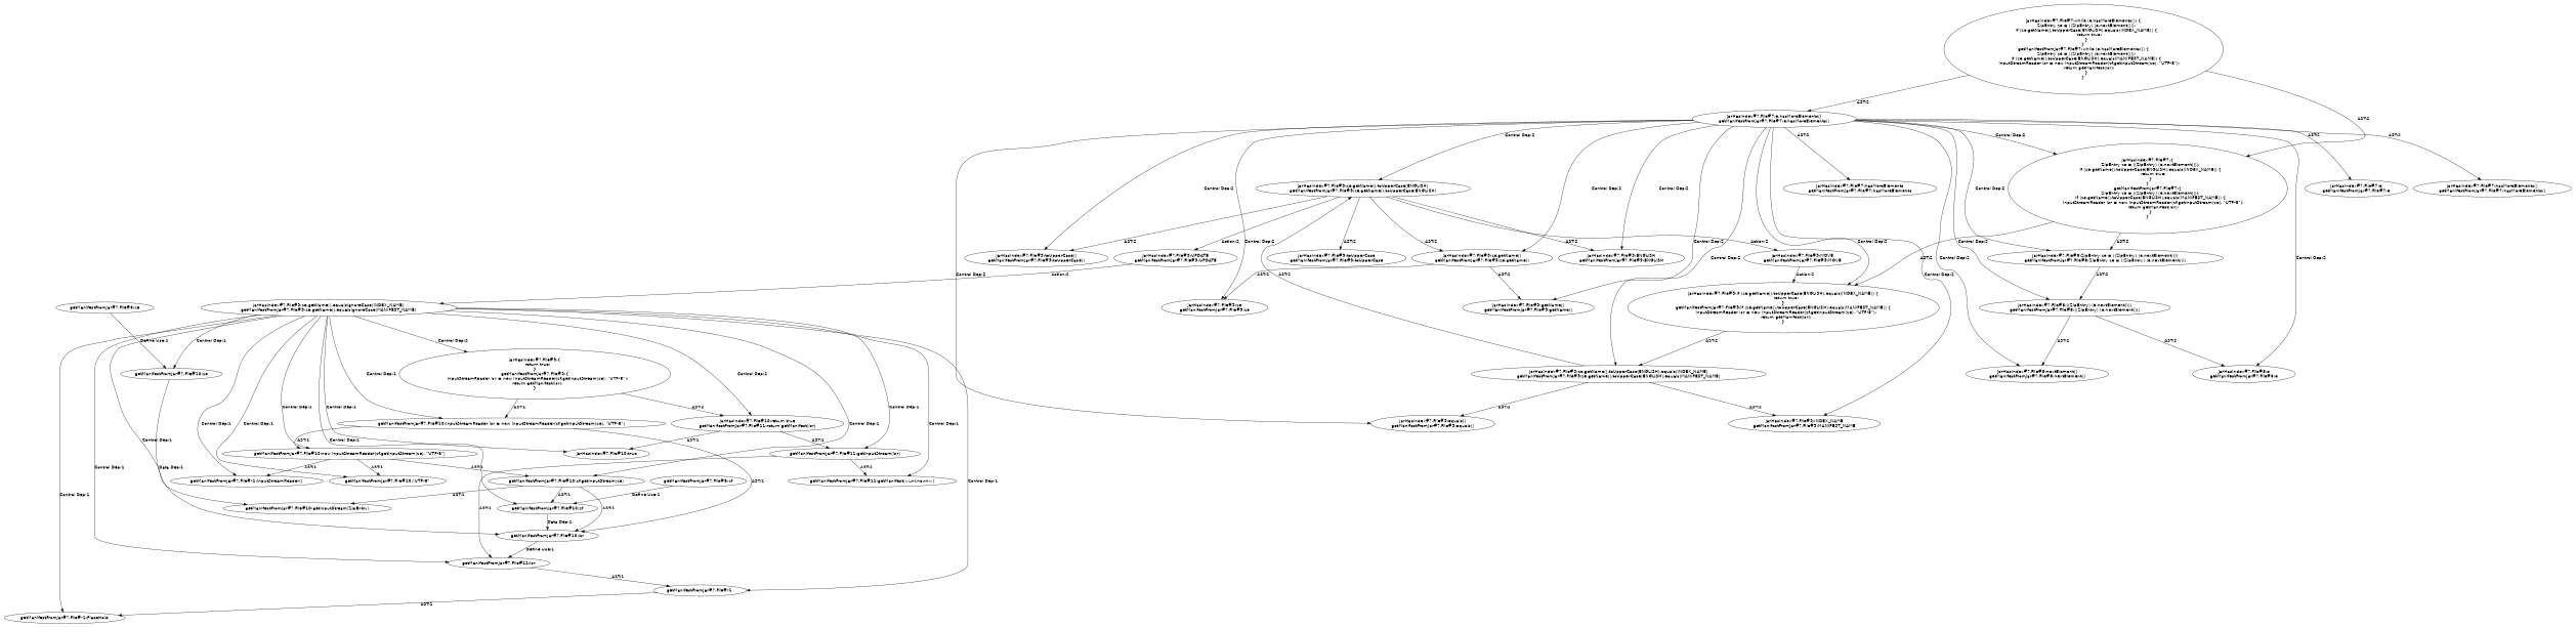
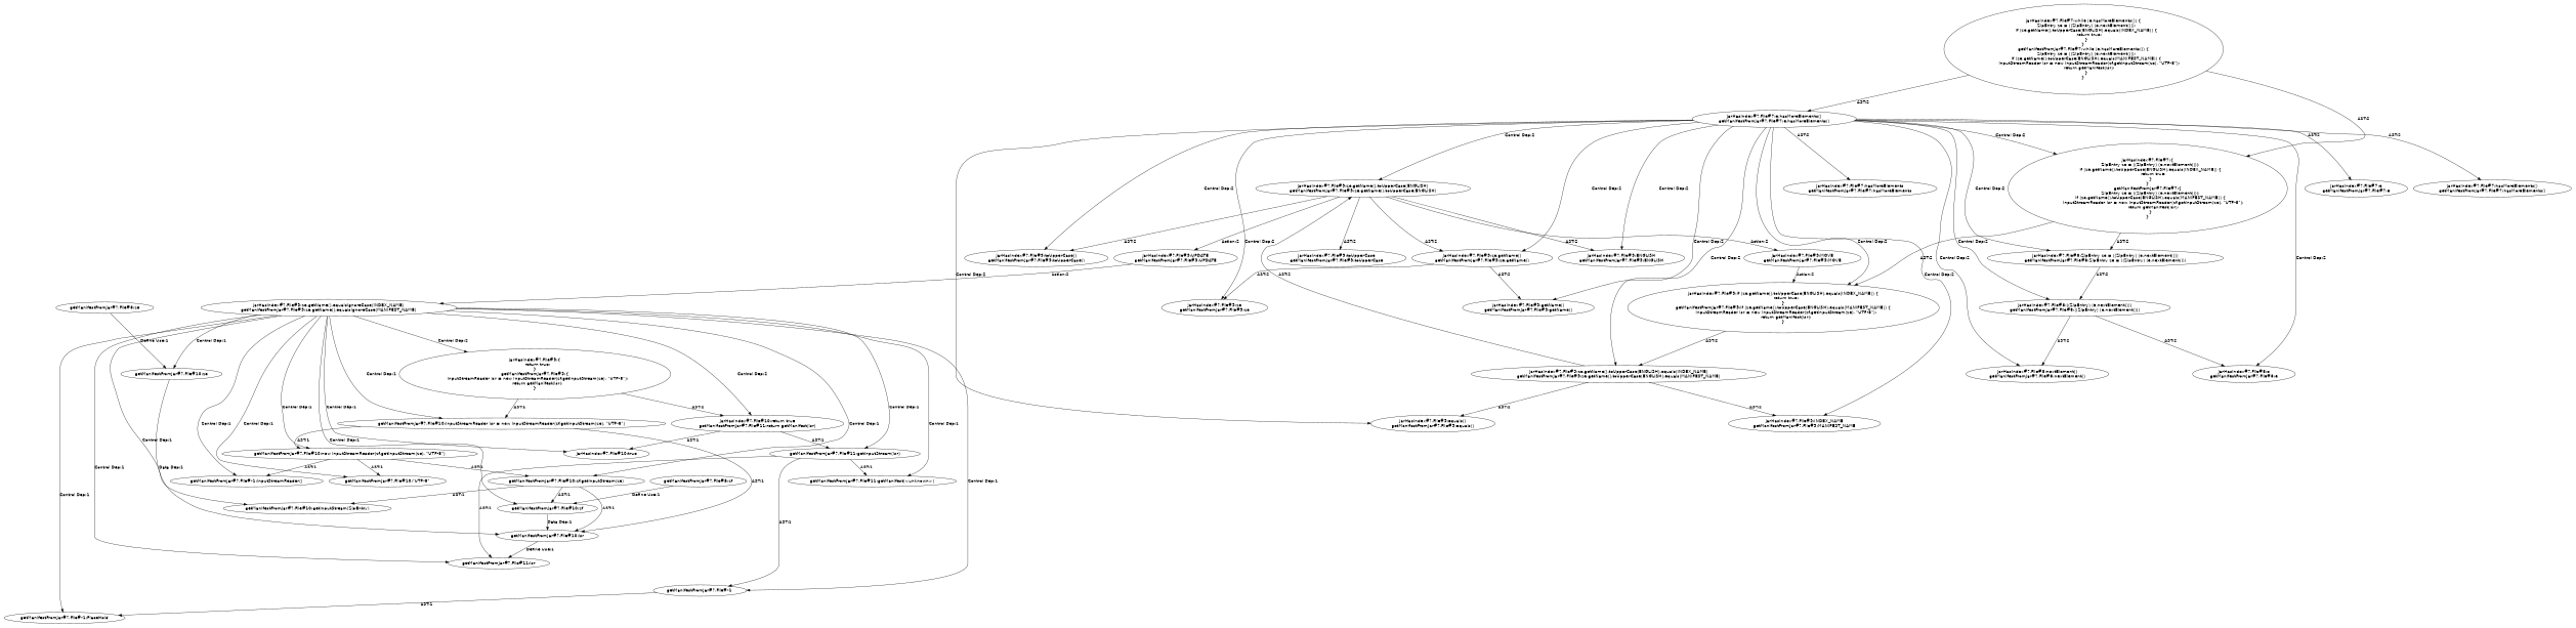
  digraph {
    fontname="DejaVu Sans"
    node [fontname="DejaVu Sans" shape=ellipse]
    edge [fontname="DejaVu Sans"]
    n1 [label="jarHasIndex#?,File#9:UPDATE\ngetManifestFromJar#?,File#9:UPDATE"]
    n2 [label="jarHasIndex#?,File#9:ze.getName().equalsIgnoreCase(INDEX_NAME)\ngetManifestFromJar#?,File#9:ze.getName().equalsIgnoreCase(MANIFEST_NAME)"]
    n3 [label="jarHasIndex#?,File#9:\{\n    return true;\n\}\ngetManifestFromJar#?,File#9:\{\n    InputStreamReader isr = new InputStreamReader(zf.getInputStream(ze), \"UTF-8\");\n    return getManifest(isr);\n\}"]
    n4 [label="jarHasIndex#?,File#10:return true\ngetManifestFromJar#?,File#11:return getManifest(isr)"]
    n5 [label="jarHasIndex#?,File#10:true"]
    n6 [label="getManifestFromJar#?,File#-1:PlaceHold"]
    n7 [label="getManifestFromJar#?,File#11:getManifest(<unknown>)"]
    n8 [label="getManifestFromJar#?,File#-1:"]
    n9 [label="getManifestFromJar#?,File#-1:InputStreamReader()"]
    n10 [label="getManifestFromJar#?,File#10:ze"]
    n11 [label="getManifestFromJar#?,File#10:\"UTF-8\""]
    n12 [label="getManifestFromJar#?,File#10:zf.getInputStream(ze)"]
    n13 [label="getManifestFromJar#?,File#11:isr"]
    n14 [label="getManifestFromJar#?,File#10:zf"]
    n15 [label="getManifestFromJar#?,File#11:getInputStream(isr)"]
    n16 [label="getManifestFromJar#?,File#10:new InputStreamReader(zf.getInputStream(ze), \"UTF-8\")"]
    n17 [label="getManifestFromJar#?,File#10:getInputStream(ZipEntry)"]
    n18 [label="getManifestFromJar#?,File#10:InputStreamReader isr = new InputStreamReader(zf.getInputStream(ze), \"UTF-8\")"]
    n19 [label="jarHasIndex#?,File#9:ze.getName().toUpperCase(ENGLISH)\ngetManifestFromJar#?,File#9:ze.getName().toUpperCase(ENGLISH)"]
    n20 [label="jarHasIndex#?,File#9:toUpperCase()\ngetManifestFromJar#?,File#9:toUpperCase()"]
    n21 [label="jarHasIndex#?,File#9:ze.getName()\ngetManifestFromJar#?,File#9:ze.getName()"]
    n22 [label="jarHasIndex#?,File#9:ENGLISH\ngetManifestFromJar#?,File#9:ENGLISH"]
    n23 [label="jarHasIndex#?,File#9:toUpperCase\ngetManifestFromJar#?,File#9:toUpperCase"]
    n24 [label="jarHasIndex#?,File#9:MOVE\ngetManifestFromJar#?,File#9:MOVE"]
    n25 [label="jarHasIndex#?,File#9:getName()\ngetManifestFromJar#?,File#9:getName()"]
    n26 [label="jarHasIndex#?,File#9:ze\ngetManifestFromJar#?,File#9:ze"]
    n27 [label="jarHasIndex#?,File#9:if (ze.getName().toUpperCase(ENGLISH).equals(INDEX_NAME)) \{\n    return true;\n\}\ngetManifestFromJar#?,File#9:if (ze.getName().toUpperCase(ENGLISH).equals(MANIFEST_NAME)) \{\n    InputStreamReader isr = new InputStreamReader(zf.getInputStream(ze), \"UTF-8\");\n    return getManifest(isr);\n\}"]
    n28 [label="jarHasIndex#?,File#7:e.hasMoreElements()\ngetManifestFromJar#?,File#7:e.hasMoreElements()"]
    n29 [label="jarHasIndex#?,File#7:hasMoreElements\ngetManifestFromJar#?,File#7:hasMoreElements"]
    n30 [label="jarHasIndex#?,File#7:e\ngetManifestFromJar#?,File#7:e"]
    n31 [label="jarHasIndex#?,File#7:hasMoreElements()\ngetManifestFromJar#?,File#7:hasMoreElements()"]
    n32 [label="jarHasIndex#?,File#7:\{\n    ZipEntry ze = ((ZipEntry) (e.nextElement()));\n    if (ze.getName().toUpperCase(ENGLISH).equals(INDEX_NAME)) \{\n        return true;\n    \}\n\}\ngetManifestFromJar#?,File#7:\{\n    ZipEntry ze = ((ZipEntry) (e.nextElement()));\n    if (ze.getName().toUpperCase(ENGLISH).equals(MANIFEST_NAME)) \{\n        InputStreamReader isr = new InputStreamReader(zf.getInputStream(ze), \"UTF-8\");\n        return getManifest(isr);\n    \}\n\}"]
    n33 [label="jarHasIndex#?,File#8:ZipEntry ze = ((ZipEntry) (e.nextElement()))\ngetManifestFromJar#?,File#8:ZipEntry ze = ((ZipEntry) (e.nextElement()))"]
    n34 [label="jarHasIndex#?,File#8:((ZipEntry) (e.nextElement()))\ngetManifestFromJar#?,File#8:((ZipEntry) (e.nextElement()))"]
    n35 [label="jarHasIndex#?,File#8:nextElement()\ngetManifestFromJar#?,File#8:nextElement()"]
    n36 [label="jarHasIndex#?,File#8:e\ngetManifestFromJar#?,File#8:e"]
    n37 [label="jarHasIndex#?,File#9:ze.getName().toUpperCase(ENGLISH).equals(INDEX_NAME)\ngetManifestFromJar#?,File#9:ze.getName().toUpperCase(ENGLISH).equals(MANIFEST_NAME)"]
    n38 [label="jarHasIndex#?,File#9:equals()\ngetManifestFromJar#?,File#9:equals()"]
    n39 [label="jarHasIndex#?,File#9:INDEX_NAME\ngetManifestFromJar#?,File#9:MANIFEST_NAME"]
    n40 [label="jarHasIndex#?,File#7:while (e.hasMoreElements()) \{\n    ZipEntry ze = ((ZipEntry) (e.nextElement()));\n    if (ze.getName().toUpperCase(ENGLISH).equals(INDEX_NAME)) \{\n        return true;\n    \}\n\} \ngetManifestFromJar#?,File#7:while (e.hasMoreElements()) \{\n    ZipEntry ze = ((ZipEntry) (e.nextElement()));\n    if (ze.getName().toUpperCase(ENGLISH).equals(MANIFEST_NAME)) \{\n        InputStreamReader isr = new InputStreamReader(zf.getInputStream(ze), \"UTF-8\");\n        return getManifest(isr);\n    \}\n\} "]
    n41 [label="getManifestFromJar#?,File#10:isr"]
    n42 [label="getManifestFromJar#?,File#5:zf"]
    n43 [label="getManifestFromJar#?,File#8:ze"]
    n1 -> n2 [label="Action:2"]
    n2 -> n3 [label="Control Dep:2"]
    n2 -> n4 [label="Control Dep:2"]
    n2 -> n5 [label="Control Dep:1"]
    n2 -> n6 [label="Control Dep:1"]
    n2 -> n7 [label="Control Dep:1"]
    n2 -> n8 [label="Control Dep:1"]
    n2 -> n9 [label="Control Dep:1"]
    n2 -> n10 [label="Control Dep:1"]
    n2 -> n11 [label="Control Dep:1"]
    n2 -> n12 [label="Control Dep:1"]
    n2 -> n13 [label="Control Dep:1"]
    n2 -> n14 [label="Control Dep:1"]
    n2 -> n15 [label="Control Dep:1"]
    n2 -> n16 [label="Control Dep:1"]
    n2 -> n17 [label="Control Dep:1"]
    n2 -> n18 [label="Control Dep:1"]
    n3 -> n4 [label="AST:2"]
    n3 -> n18 [label="AST:1"]
    n4 -> n5 [label="AST:1"]
    n4 -> n15 [label="AST:1"]
    n8 -> n6 [label="AST:1"]
    n10 -> n41 [label="Data Dep:1"]
    n12 -> n14 [label="AST:1"]
    n12 -> n17 [label="AST:1"]
    n12 -> n41 [label="AST:1"]
    n14 -> n41 [label="Data Dep:1"]
    n15 -> n7 [label="AST:1"]
-   n13 -> n8 [label="AST:1"]
+   n15 -> n8 [label="AST:1"]
    n15 -> n13 [label="AST:1"]
    n16 -> n9 [label="AST:1"]
    n16 -> n11 [label="AST:1"]
    n16 -> n12 [label="AST:1"]
    n18 -> n16 [label="AST:1"]
    n18 -> n41 [label="AST:1"]
    n19 -> n1 [label="Action:2"]
    n19 -> n20 [label="AST:2"]
    n19 -> n21 [label="AST:2"]
    n19 -> n22 [label="AST:2"]
    n19 -> n23 [label="AST:2"]
    n19 -> n24 [label="Action:2"]
    n21 -> n25 [label="AST:2"]
    n21 -> n26 [label="AST:2"]
    n24 -> n27 [label="Action:2"]
    n27 -> n37 [label="AST:2"]
    n28 -> n19 [label="Control Dep:2"]
    n28 -> n20 [label="Control Dep:2"]
    n28 -> n21 [label="Control Dep:2"]
    n28 -> n22 [label="Control Dep:2"]
    n28 -> n25 [label="Control Dep:2"]
    n28 -> n26 [label="Control Dep:2"]
    n28 -> n27 [label="Control Dep:2"]
    n28 -> n29 [label="AST:2"]
    n28 -> n30 [label="AST:2"]
    n28 -> n31 [label="AST:2"]
    n28 -> n32 [label="Control Dep:2"]
    n28 -> n33 [label="Control Dep:2"]
    n28 -> n34 [label="Control Dep:2"]
    n28 -> n35 [label="Control Dep:2"]
    n28 -> n36 [label="Control Dep:2"]
    n28 -> n37 [label="Control Dep:2"]
    n28 -> n38 [label="Control Dep:2"]
    n28 -> n39 [label="Control Dep:2"]
    n32 -> n27 [label="AST:2"]
    n32 -> n33 [label="AST:2"]
    n33 -> n34 [label="AST:2"]
    n34 -> n35 [label="AST:2"]
    n34 -> n36 [label="AST:2"]
    n37 -> n19 [label="AST:2"]
    n37 -> n38 [label="AST:2"]
    n37 -> n39 [label="AST:2"]
    n40 -> n28 [label="AST:2"]
    n40 -> n32 [label="AST:2"]
    n41 -> n13 [label="Define Use:1"]
    n42 -> n14 [label="Define Use:1"]
    n43 -> n10 [label="Define Use:1"]
  }
